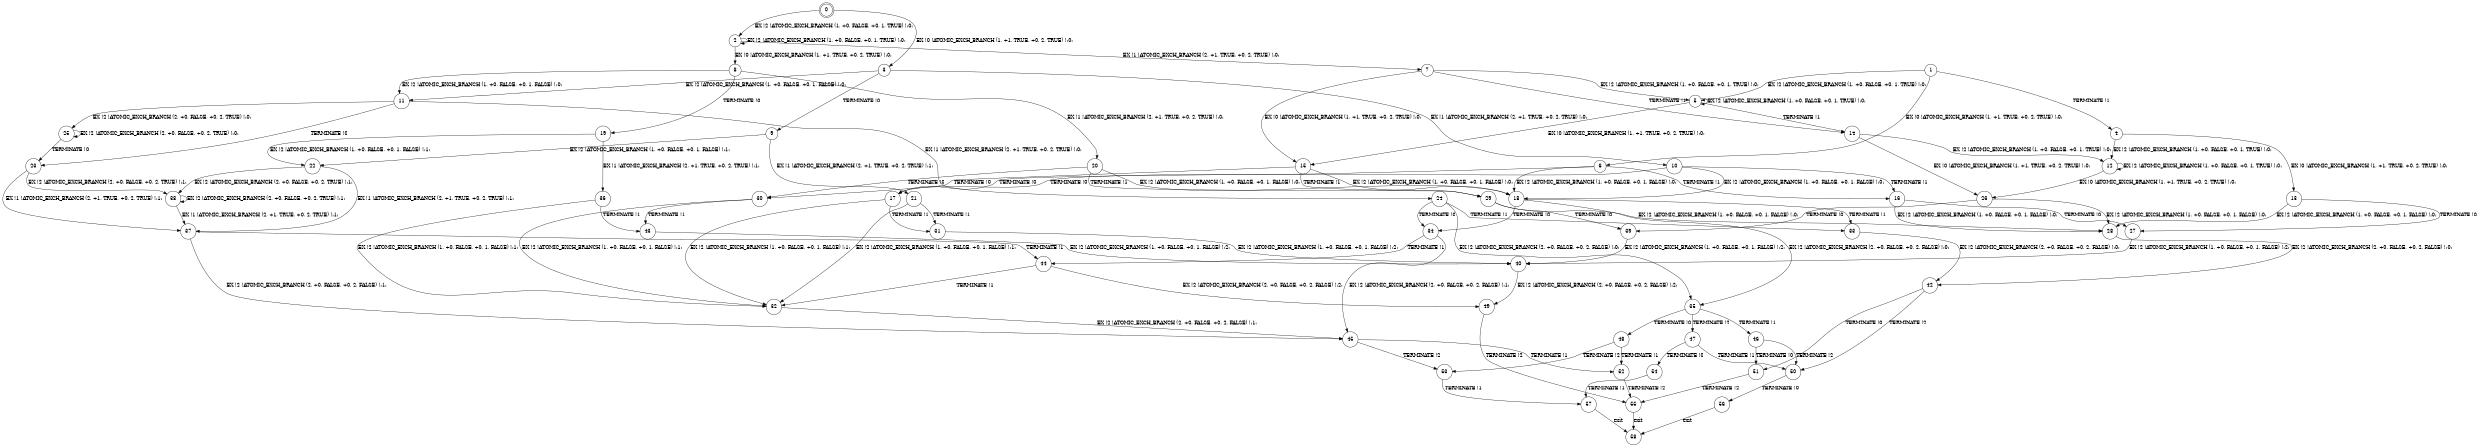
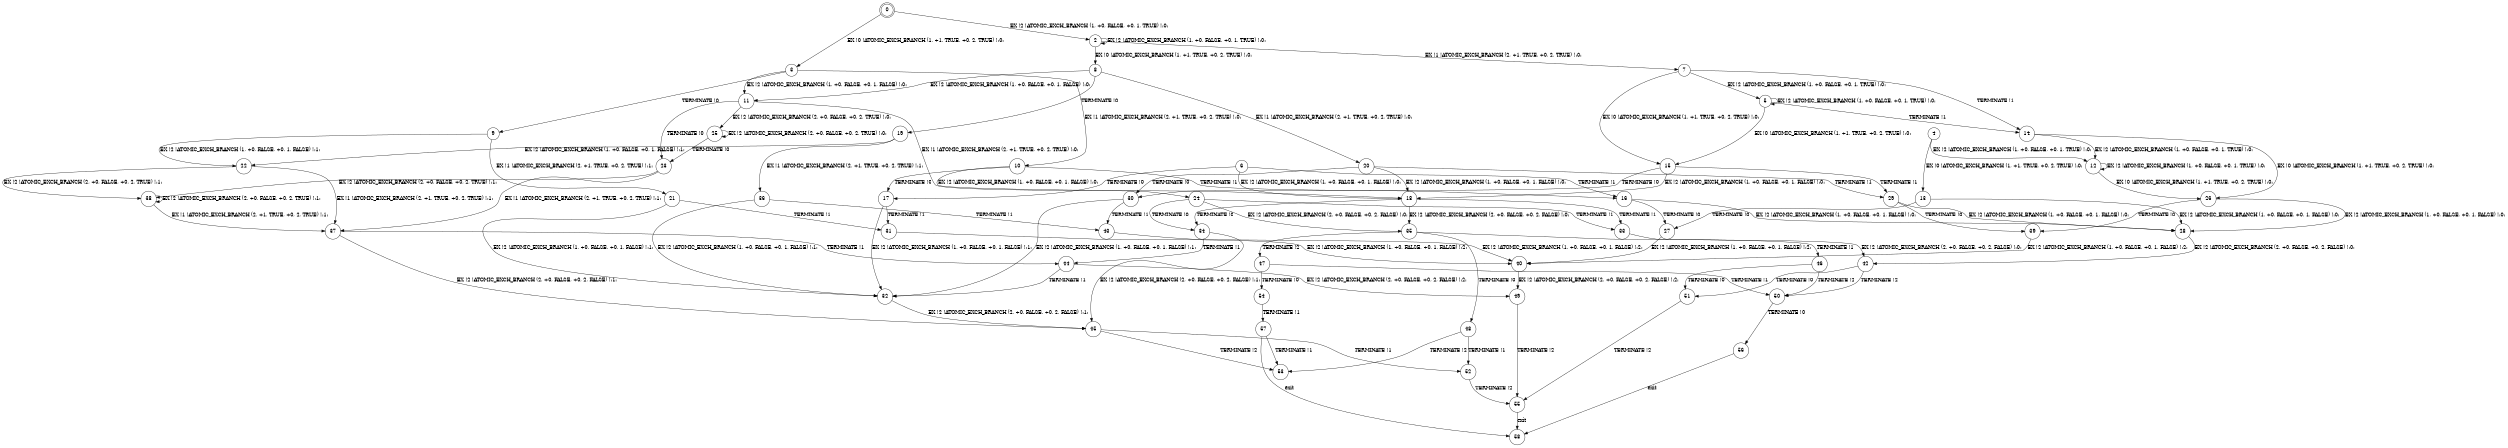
  digraph {
    node [shape=circle]
    0 [peripheries=2]
    2
    3
-   1
    4
    5
    6
    7
    8
    9
    10
    11
    12
    13
    14
    15
    16
    17
    18
    19
    20
    21
    22
    23
    24
    25
    26
    27
    28
    29
    30
    31
    32
    33
    34
    35
    36
    37
    38
    39
    40
    42
    43
    45
    44
    46
    47
    48
    49
    50
    51
    52
    53
    54
    55
    56
    57
    58
    0 -> 2 [label="EX !2 !ATOMIC_EXCH_BRANCH (1, +0, FALSE, +0, 1, TRUE) !:0:"]
    0 -> 3 [label="EX !0 !ATOMIC_EXCH_BRANCH (1, +1, TRUE, +0, 2, TRUE) !:0:"]
    2 -> 2 [label="EX !2 !ATOMIC_EXCH_BRANCH (1, +0, FALSE, +0, 1, TRUE) !:0:"]
    2 -> 7 [label="EX !1 !ATOMIC_EXCH_BRANCH (2, +1, TRUE, +0, 2, TRUE) !:0:"]
    2 -> 8 [label="EX !0 !ATOMIC_EXCH_BRANCH (1, +1, TRUE, +0, 2, TRUE) !:0:"]
    3 -> 9 [label="TERMINATE !0"]
    3 -> 10 [label="EX !1 !ATOMIC_EXCH_BRANCH (2, +1, TRUE, +0, 2, TRUE) !:0:"]
    3 -> 11 [label="EX !2 !ATOMIC_EXCH_BRANCH (1, +0, FALSE, +0, 1, FALSE) !:0:"]
-   1 -> 4 [label="TERMINATE !1"]
-   1 -> 5 [label="EX !2 !ATOMIC_EXCH_BRANCH (1, +0, FALSE, +0, 1, TRUE) !:0:"]
-   1 -> 6 [label="EX !0 !ATOMIC_EXCH_BRANCH (1, +1, TRUE, +0, 2, TRUE) !:0:"]
    4 -> 12 [label="EX !2 !ATOMIC_EXCH_BRANCH (1, +0, FALSE, +0, 1, TRUE) !:0:"]
    4 -> 13 [label="EX !0 !ATOMIC_EXCH_BRANCH (1, +1, TRUE, +0, 2, TRUE) !:0:"]
    5 -> 5 [label="EX !2 !ATOMIC_EXCH_BRANCH (1, +0, FALSE, +0, 1, TRUE) !:0:"]
    5 -> 14 [label="TERMINATE !1"]
    5 -> 15 [label="EX !0 !ATOMIC_EXCH_BRANCH (1, +1, TRUE, +0, 2, TRUE) !:0:"]
    6 -> 16 [label="TERMINATE !1"]
    6 -> 17 [label="TERMINATE !0"]
    6 -> 18 [label="EX !2 !ATOMIC_EXCH_BRANCH (1, +0, FALSE, +0, 1, FALSE) !:0:"]
    7 -> 5 [label="EX !2 !ATOMIC_EXCH_BRANCH (1, +0, FALSE, +0, 1, TRUE) !:0:"]
    7 -> 14 [label="TERMINATE !1"]
    7 -> 15 [label="EX !0 !ATOMIC_EXCH_BRANCH (1, +1, TRUE, +0, 2, TRUE) !:0:"]
    8 -> 11 [label="EX !2 !ATOMIC_EXCH_BRANCH (1, +0, FALSE, +0, 1, FALSE) !:0:"]
    8 -> 19 [label="TERMINATE !0"]
    8 -> 20 [label="EX !1 !ATOMIC_EXCH_BRANCH (2, +1, TRUE, +0, 2, TRUE) !:0:"]
    9 -> 21 [label="EX !1 !ATOMIC_EXCH_BRANCH (2, +1, TRUE, +0, 2, TRUE) !:1:"]
    9 -> 22 [label="EX !2 !ATOMIC_EXCH_BRANCH (1, +0, FALSE, +0, 1, FALSE) !:1:"]
    10 -> 16 [label="TERMINATE !1"]
    10 -> 17 [label="TERMINATE !0"]
    10 -> 18 [label="EX !2 !ATOMIC_EXCH_BRANCH (1, +0, FALSE, +0, 1, FALSE) !:0:"]
    11 -> 23 [label="TERMINATE !0"]
    11 -> 24 [label="EX !1 !ATOMIC_EXCH_BRANCH (2, +1, TRUE, +0, 2, TRUE) !:0:"]
    11 -> 25 [label="EX !2 !ATOMIC_EXCH_BRANCH (2, +0, FALSE, +0, 2, TRUE) !:0:"]
    12 -> 12 [label="EX !2 !ATOMIC_EXCH_BRANCH (1, +0, FALSE, +0, 1, TRUE) !:0:"]
    12 -> 26 [label="EX !0 !ATOMIC_EXCH_BRANCH (1, +1, TRUE, +0, 2, TRUE) !:0:"]
    13 -> 27 [label="TERMINATE !0"]
    13 -> 28 [label="EX !2 !ATOMIC_EXCH_BRANCH (1, +0, FALSE, +0, 1, FALSE) !:0:"]
    14 -> 12 [label="EX !2 !ATOMIC_EXCH_BRANCH (1, +0, FALSE, +0, 1, TRUE) !:0:"]
    14 -> 26 [label="EX !0 !ATOMIC_EXCH_BRANCH (1, +1, TRUE, +0, 2, TRUE) !:0:"]
    15 -> 18 [label="EX !2 !ATOMIC_EXCH_BRANCH (1, +0, FALSE, +0, 1, FALSE) !:0:"]
    15 -> 29 [label="TERMINATE !1"]
    15 -> 30 [label="TERMINATE !0"]
    16 -> 27 [label="TERMINATE !0"]
    16 -> 28 [label="EX !2 !ATOMIC_EXCH_BRANCH (1, +0, FALSE, +0, 1, FALSE) !:0:"]
    17 -> 31 [label="TERMINATE !1"]
    17 -> 32 [label="EX !2 !ATOMIC_EXCH_BRANCH (1, +0, FALSE, +0, 1, FALSE) !:1:"]
    18 -> 33 [label="TERMINATE !1"]
    18 -> 34 [label="TERMINATE !0"]
    18 -> 35 [label="EX !2 !ATOMIC_EXCH_BRANCH (2, +0, FALSE, +0, 2, FALSE) !:0:"]
    19 -> 22 [label="EX !2 !ATOMIC_EXCH_BRANCH (1, +0, FALSE, +0, 1, FALSE) !:1:"]
    19 -> 36 [label="EX !1 !ATOMIC_EXCH_BRANCH (2, +1, TRUE, +0, 2, TRUE) !:1:"]
    20 -> 18 [label="EX !2 !ATOMIC_EXCH_BRANCH (1, +0, FALSE, +0, 1, FALSE) !:0:"]
    20 -> 29 [label="TERMINATE !1"]
    20 -> 30 [label="TERMINATE !0"]
    21 -> 31 [label="TERMINATE !1"]
    21 -> 32 [label="EX !2 !ATOMIC_EXCH_BRANCH (1, +0, FALSE, +0, 1, FALSE) !:1:"]
    22 -> 37 [label="EX !1 !ATOMIC_EXCH_BRANCH (2, +1, TRUE, +0, 2, TRUE) !:1:"]
    22 -> 38 [label="EX !2 !ATOMIC_EXCH_BRANCH (2, +0, FALSE, +0, 2, TRUE) !:1:"]
    23 -> 37 [label="EX !1 !ATOMIC_EXCH_BRANCH (2, +1, TRUE, +0, 2, TRUE) !:1:"]
    23 -> 38 [label="EX !2 !ATOMIC_EXCH_BRANCH (2, +0, FALSE, +0, 2, TRUE) !:1:"]
    24 -> 33 [label="TERMINATE !1"]
    24 -> 34 [label="TERMINATE !0"]
    24 -> 35 [label="EX !2 !ATOMIC_EXCH_BRANCH (2, +0, FALSE, +0, 2, FALSE) !:0:"]
    25 -> 23 [label="TERMINATE !0"]
    25 -> 25 [label="EX !2 !ATOMIC_EXCH_BRANCH (2, +0, FALSE, +0, 2, TRUE) !:0:"]
    26 -> 28 [label="EX !2 !ATOMIC_EXCH_BRANCH (1, +0, FALSE, +0, 1, FALSE) !:0:"]
    26 -> 39 [label="TERMINATE !0"]
    27 -> 40 [label="EX !2 !ATOMIC_EXCH_BRANCH (1, +0, FALSE, +0, 1, FALSE) !:2:"]
    28 -> 42 [label="EX !2 !ATOMIC_EXCH_BRANCH (2, +0, FALSE, +0, 2, FALSE) !:0:"]
    29 -> 28 [label="EX !2 !ATOMIC_EXCH_BRANCH (1, +0, FALSE, +0, 1, FALSE) !:0:"]
    29 -> 39 [label="TERMINATE !0"]
    30 -> 32 [label="EX !2 !ATOMIC_EXCH_BRANCH (1, +0, FALSE, +0, 1, FALSE) !:1:"]
    30 -> 43 [label="TERMINATE !1"]
    31 -> 40 [label="EX !2 !ATOMIC_EXCH_BRANCH (1, +0, FALSE, +0, 1, FALSE) !:2:"]
    32 -> 45 [label="EX !2 !ATOMIC_EXCH_BRANCH (2, +0, FALSE, +0, 2, FALSE) !:1:"]
    33 -> 42 [label="EX !2 !ATOMIC_EXCH_BRANCH (2, +0, FALSE, +0, 2, FALSE) !:0:"]
    34 -> 45 [label="EX !2 !ATOMIC_EXCH_BRANCH (2, +0, FALSE, +0, 2, FALSE) !:1:"]
    34 -> 44 [label="TERMINATE !1"]
    35 -> 46 [label="TERMINATE !1"]
    35 -> 47 [label="TERMINATE !2"]
    35 -> 48 [label="TERMINATE !0"]
    36 -> 32 [label="EX !2 !ATOMIC_EXCH_BRANCH (1, +0, FALSE, +0, 1, FALSE) !:1:"]
    36 -> 43 [label="TERMINATE !1"]
    37 -> 45 [label="EX !2 !ATOMIC_EXCH_BRANCH (2, +0, FALSE, +0, 2, FALSE) !:1:"]
    37 -> 44 [label="TERMINATE !1"]
    38 -> 37 [label="EX !1 !ATOMIC_EXCH_BRANCH (2, +1, TRUE, +0, 2, TRUE) !:1:"]
    38 -> 38 [label="EX !2 !ATOMIC_EXCH_BRANCH (2, +0, FALSE, +0, 2, TRUE) !:1:"]
    39 -> 40 [label="EX !2 !ATOMIC_EXCH_BRANCH (1, +0, FALSE, +0, 1, FALSE) !:2:"]
    40 -> 49 [label="EX !2 !ATOMIC_EXCH_BRANCH (2, +0, FALSE, +0, 2, FALSE) !:2:"]
    42 -> 50 [label="TERMINATE !2"]
    42 -> 51 [label="TERMINATE !0"]
    43 -> 40 [label="EX !2 !ATOMIC_EXCH_BRANCH (1, +0, FALSE, +0, 1, FALSE) !:2:"]
    45 -> 52 [label="TERMINATE !1"]
    45 -> 53 [label="TERMINATE !2"]
    44 -> 32 [label="TERMINATE !1"]
    44 -> 49 [label="EX !2 !ATOMIC_EXCH_BRANCH (2, +0, FALSE, +0, 2, FALSE) !:2:"]
    46 -> 50 [label="TERMINATE !2"]
    46 -> 51 [label="TERMINATE !0"]
    47 -> 50 [label="TERMINATE !1"]
    47 -> 54 [label="TERMINATE !0"]
    48 -> 52 [label="TERMINATE !1"]
    48 -> 53 [label="TERMINATE !2"]
    49 -> 55 [label="TERMINATE !2"]
    50 -> 56 [label="TERMINATE !0"]
    51 -> 55 [label="TERMINATE !2"]
    52 -> 55 [label="TERMINATE !2"]
-   53 -> 57 [label="TERMINATE !1"]
+   57 -> 53 [label="TERMINATE !1"]
    54 -> 57 [label="TERMINATE !1"]
    55 -> 58 [label=exit]
    56 -> 58 [label=exit]
    57 -> 58 [label=exit]
  }
